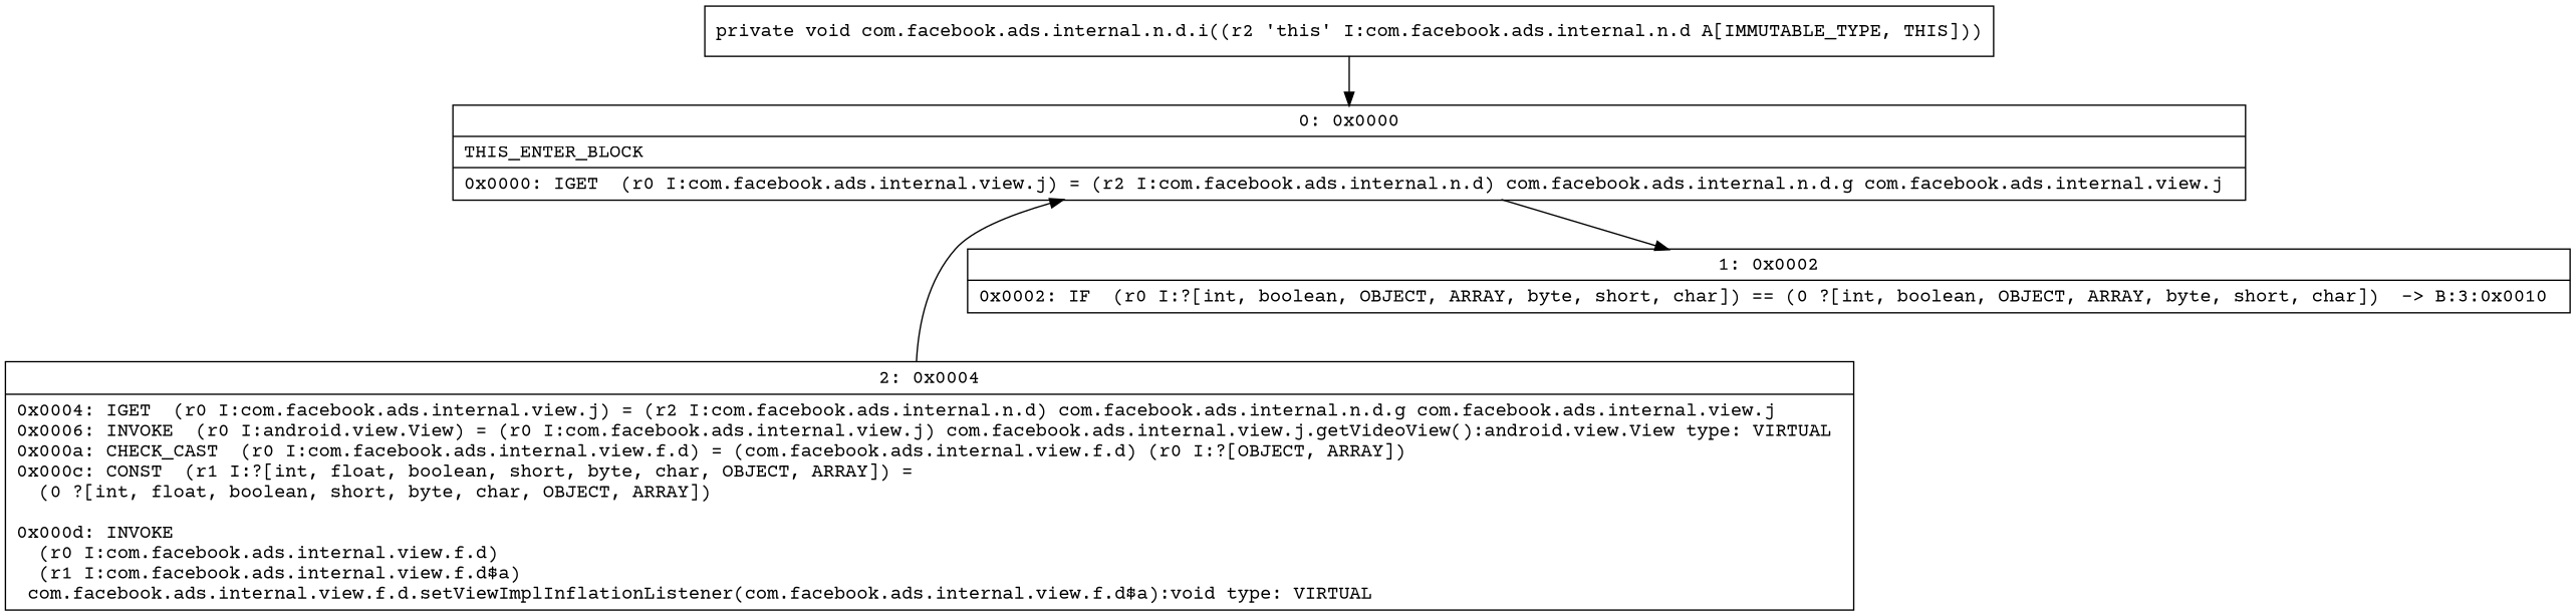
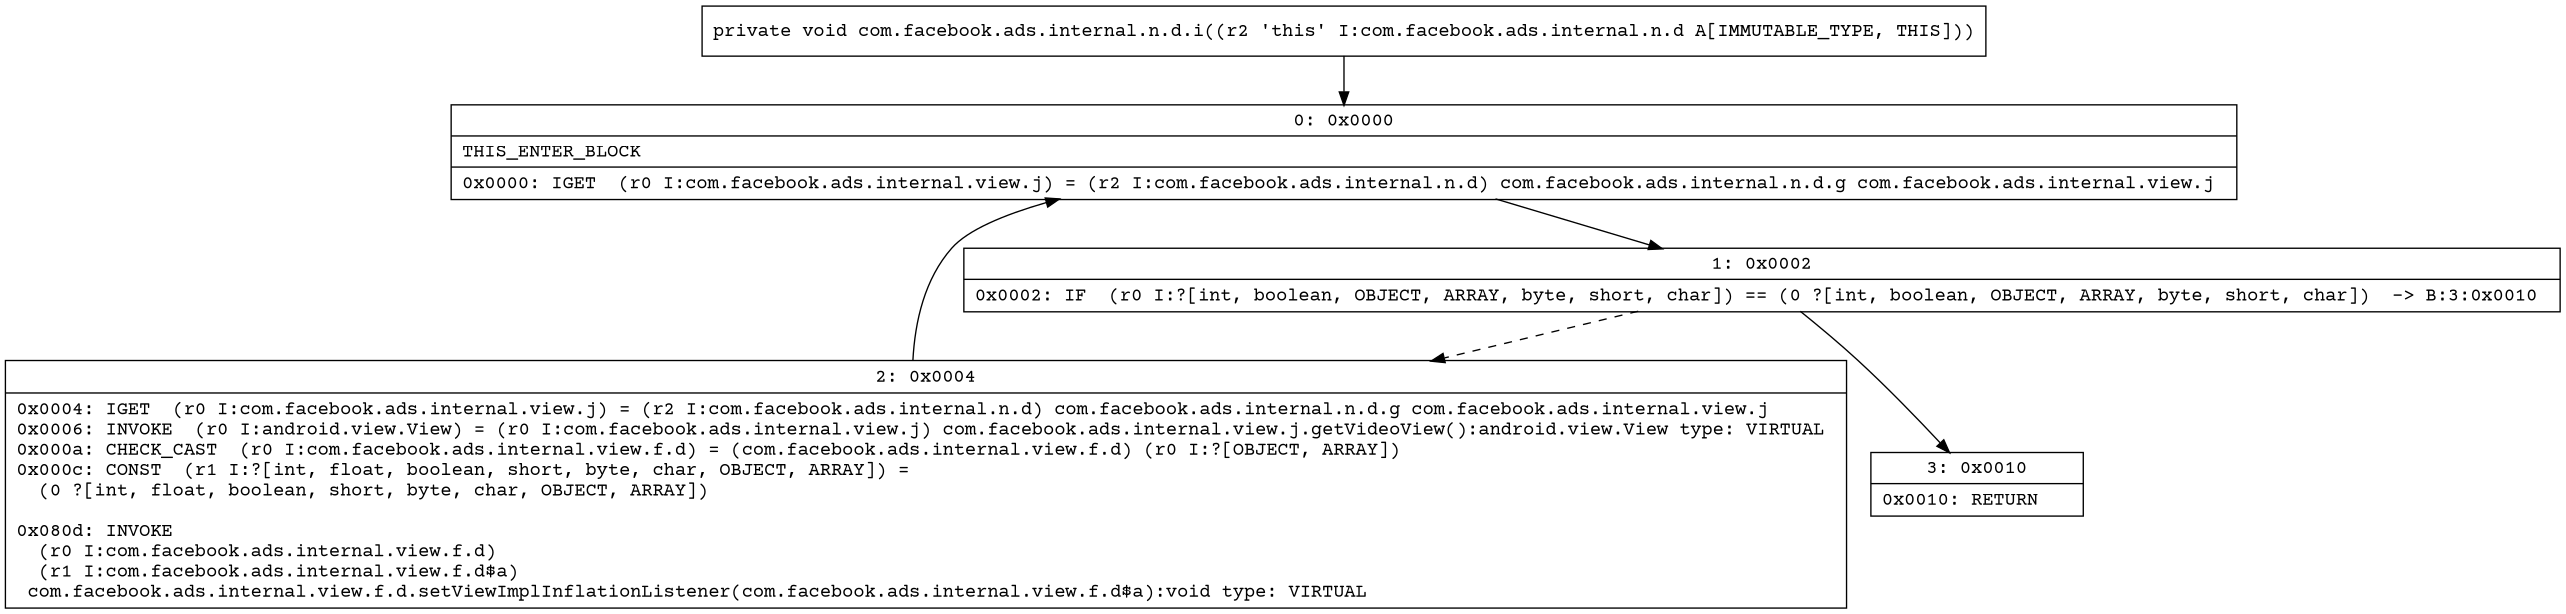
  digraph {
    fontname="Courier Prime"
    node [fontname="Courier Prime" shape=record]
    edge [fontname="Courier Prime"]
    n1 [label="{0\:\ 0x0000|THIS_ENTER_BLOCK\l|0x0000: IGET  (r0 I:com.facebook.ads.internal.view.j) = (r2 I:com.facebook.ads.internal.n.d) com.facebook.ads.internal.n.d.g com.facebook.ads.internal.view.j \l}"]
    n2 [label="{1\:\ 0x0002|0x0002: IF  (r0 I:?[int, boolean, OBJECT, ARRAY, byte, short, char]) == (0 ?[int, boolean, OBJECT, ARRAY, byte, short, char])  \-\> B:3:0x0010 \l}"]
-   n3 [label="{2\:\ 0x0004|0x0004: IGET  (r0 I:com.facebook.ads.internal.view.j) = (r2 I:com.facebook.ads.internal.n.d) com.facebook.ads.internal.n.d.g com.facebook.ads.internal.view.j \l0x0006: INVOKE  (r0 I:android.view.View) = (r0 I:com.facebook.ads.internal.view.j) com.facebook.ads.internal.view.j.getVideoView():android.view.View type: VIRTUAL \l0x000a: CHECK_CAST  (r0 I:com.facebook.ads.internal.view.f.d) = (com.facebook.ads.internal.view.f.d) (r0 I:?[OBJECT, ARRAY]) \l0x000c: CONST  (r1 I:?[int, float, boolean, short, byte, char, OBJECT, ARRAY]) = \l  (0 ?[int, float, boolean, short, byte, char, OBJECT, ARRAY])\l \l0x000d: INVOKE  \l  (r0 I:com.facebook.ads.internal.view.f.d)\l  (r1 I:com.facebook.ads.internal.view.f.d$a)\l com.facebook.ads.internal.view.f.d.setViewImplInflationListener(com.facebook.ads.internal.view.f.d$a):void type: VIRTUAL \l}"]
+   n3 [label="{2\:\ 0x0004|0x0004: IGET  (r0 I:com.facebook.ads.internal.view.j) = (r2 I:com.facebook.ads.internal.n.d) com.facebook.ads.internal.n.d.g com.facebook.ads.internal.view.j \l0x0006: INVOKE  (r0 I:android.view.View) = (r0 I:com.facebook.ads.internal.view.j) com.facebook.ads.internal.view.j.getVideoView():android.view.View type: VIRTUAL \l0x000a: CHECK_CAST  (r0 I:com.facebook.ads.internal.view.f.d) = (com.facebook.ads.internal.view.f.d) (r0 I:?[OBJECT, ARRAY]) \l0x000c: CONST  (r1 I:?[int, float, boolean, short, byte, char, OBJECT, ARRAY]) = \l  (0 ?[int, float, boolean, short, byte, char, OBJECT, ARRAY])\l \l0x080d: INVOKE  \l  (r0 I:com.facebook.ads.internal.view.f.d)\l  (r1 I:com.facebook.ads.internal.view.f.d$a)\l com.facebook.ads.internal.view.f.d.setViewImplInflationListener(com.facebook.ads.internal.view.f.d$a):void type: VIRTUAL \l}"]
+   n4 [label="{3\:\ 0x0010|0x0010: RETURN   \l}"]
    n5 [label="{private void com.facebook.ads.internal.n.d.i((r2 'this' I:com.facebook.ads.internal.n.d A[IMMUTABLE_TYPE, THIS])) }"]
    n1 -> n2
+   n2 -> n3 [style=dashed]
+   n2 -> n4
    n3 -> n1
    n5 -> n1
  }
